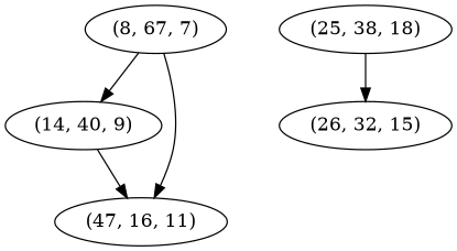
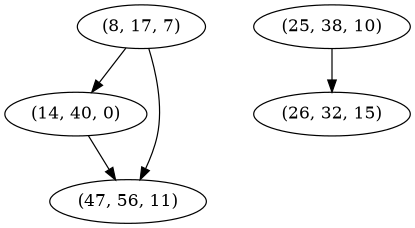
  digraph {
-   "(8, 67, 7)"
-   "(14, 40, 9)"
-   "(47, 56, 11)" [label="(47, 16, 11)"]
+   "(8, 67, 7)" [label="(8, 17, 7)"]
+   "(14, 40, 9)" [label="(14, 40, 0)"]
+   "(47, 56, 11)"
    n4 [label="(26, 32, 15)"]
-   "(25, 38, 10)" [label="(25, 38, 18)"]
+   "(25, 38, 10)"
    "(8, 67, 7)" -> "(14, 40, 9)"
    "(8, 67, 7)" -> "(47, 56, 11)"
    "(14, 40, 9)" -> "(47, 56, 11)"
    "(25, 38, 10)" -> n4
  }
